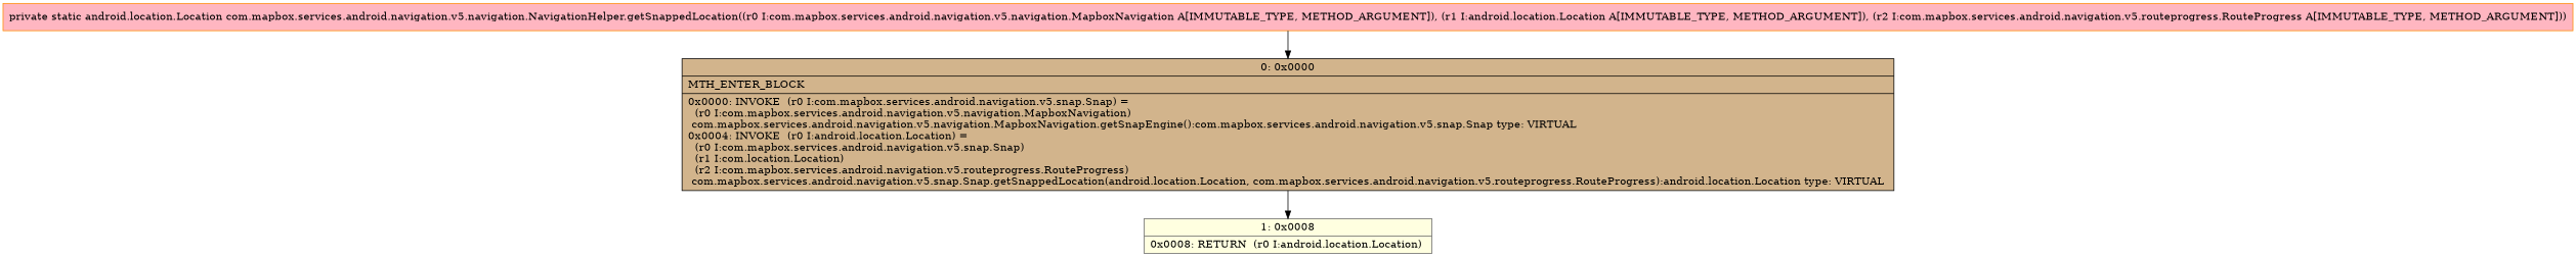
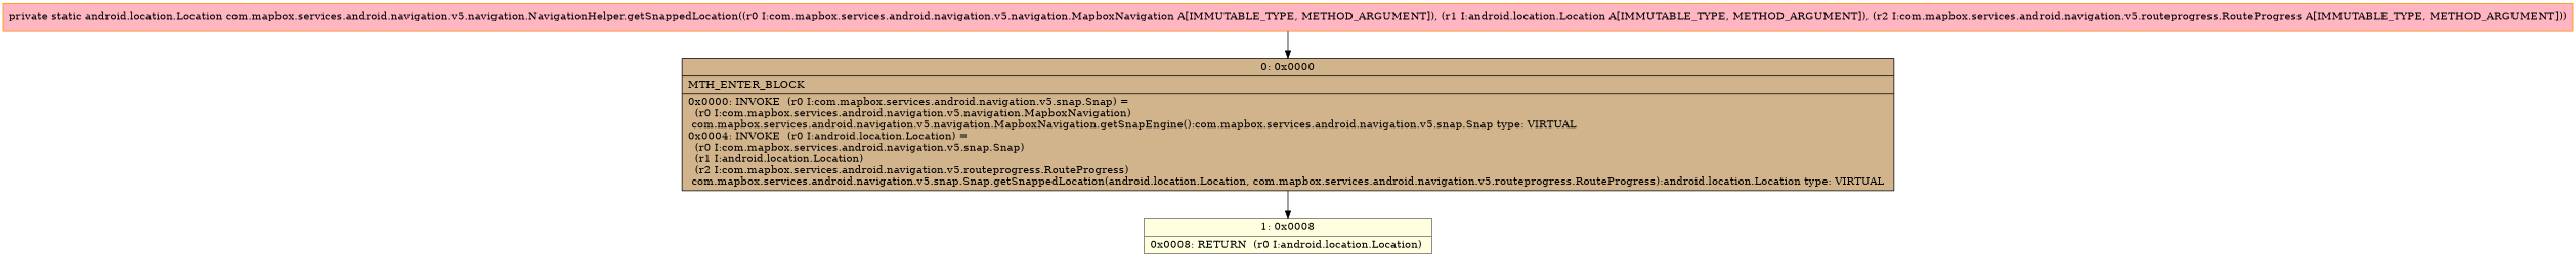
  digraph {
    node [shape=record style=filled]
    edge [arrowhead=normal]
-   n1 [label="{0\:\ 0x0000|MTH_ENTER_BLOCK\l|0x0000: INVOKE  (r0 I:com.mapbox.services.android.navigation.v5.snap.Snap) = \l  (r0 I:com.mapbox.services.android.navigation.v5.navigation.MapboxNavigation)\l com.mapbox.services.android.navigation.v5.navigation.MapboxNavigation.getSnapEngine():com.mapbox.services.android.navigation.v5.snap.Snap type: VIRTUAL \l0x0004: INVOKE  (r0 I:android.location.Location) = \l  (r0 I:com.mapbox.services.android.navigation.v5.snap.Snap)\l  (r1 I:com.location.Location)\l  (r2 I:com.mapbox.services.android.navigation.v5.routeprogress.RouteProgress)\l com.mapbox.services.android.navigation.v5.snap.Snap.getSnappedLocation(android.location.Location, com.mapbox.services.android.navigation.v5.routeprogress.RouteProgress):android.location.Location type: VIRTUAL \l}" fillcolor=tan color=black]
+   n1 [label="{0\:\ 0x0000|MTH_ENTER_BLOCK\l|0x0000: INVOKE  (r0 I:com.mapbox.services.android.navigation.v5.snap.Snap) = \l  (r0 I:com.mapbox.services.android.navigation.v5.navigation.MapboxNavigation)\l com.mapbox.services.android.navigation.v5.navigation.MapboxNavigation.getSnapEngine():com.mapbox.services.android.navigation.v5.snap.Snap type: VIRTUAL \l0x0004: INVOKE  (r0 I:android.location.Location) = \l  (r0 I:com.mapbox.services.android.navigation.v5.snap.Snap)\l  (r1 I:android.location.Location)\l  (r2 I:com.mapbox.services.android.navigation.v5.routeprogress.RouteProgress)\l com.mapbox.services.android.navigation.v5.snap.Snap.getSnappedLocation(android.location.Location, com.mapbox.services.android.navigation.v5.routeprogress.RouteProgress):android.location.Location type: VIRTUAL \l}" fillcolor=tan color=black]
    n2 [label="{1\:\ 0x0008|0x0008: RETURN  (r0 I:android.location.Location) \l}" fillcolor=lightyellow color=gray40]
    n3 [label="{private static android.location.Location com.mapbox.services.android.navigation.v5.navigation.NavigationHelper.getSnappedLocation((r0 I:com.mapbox.services.android.navigation.v5.navigation.MapboxNavigation A[IMMUTABLE_TYPE, METHOD_ARGUMENT]), (r1 I:android.location.Location A[IMMUTABLE_TYPE, METHOD_ARGUMENT]), (r2 I:com.mapbox.services.android.navigation.v5.routeprogress.RouteProgress A[IMMUTABLE_TYPE, METHOD_ARGUMENT])) }" fillcolor=lightpink color=darkorange]
    n1 -> n2
    n3 -> n1
  }
